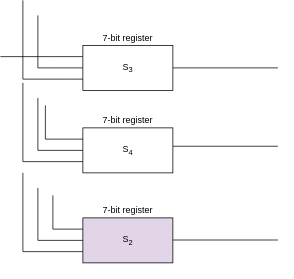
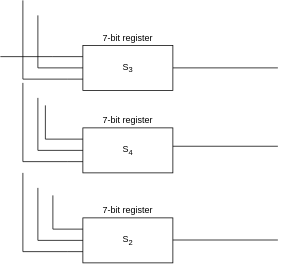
  <mxCell id="0" />
  <mxCell id="1" parent="0" />
  <mxCell id="2" value="" style="group" vertex="1" connectable="0" parent="1"><mxGeometry x="20" y="130" width="200" height="80" as="geometry" /></mxCell>
  <mxCell id="3" value="" style="group" vertex="1" connectable="0" parent="2"><mxGeometry width="200" height="80" as="geometry" /></mxCell>
  <mxCell id="4" value="S&lt;sub&gt;4&lt;/sub&gt;" style="rounded=0;whiteSpace=wrap;html=1;" vertex="1" parent="3"><mxGeometry x="80" y="20" width="120" height="60" as="geometry" /></mxCell>
  <mxCell id="5" value="7-bit register" style="text;html=1;strokeColor=none;fillColor=none;align=center;verticalAlign=middle;whiteSpace=wrap;rounded=0;" vertex="1" parent="3"><mxGeometry x="95" width="90" height="20" as="geometry" /></mxCell>
  <mxCell id="6" value="" style="endArrow=none;html=1;entryX=0;entryY=0.25;entryDx=0;entryDy=0;rounded=0;" edge="1" parent="3" target="4"><mxGeometry width="50" height="50" relative="1" as="geometry"><mxPoint x="30" y="-10" as="sourcePoint" /><mxPoint x="90" y="90" as="targetPoint" /><Array as="points"><mxPoint x="30" y="35" /></Array></mxGeometry></mxCell>
  <mxCell id="7" value="" style="endArrow=none;html=1;entryX=0;entryY=0.5;entryDx=0;entryDy=0;rounded=0;" edge="1" parent="3" target="4"><mxGeometry width="50" height="50" relative="1" as="geometry"><mxPoint x="20" y="-20" as="sourcePoint" /><mxPoint x="50" y="80" as="targetPoint" /><Array as="points"><mxPoint x="20" y="50" /></Array></mxGeometry></mxCell>
  <mxCell id="8" value="" style="endArrow=none;html=1;entryX=0;entryY=0.75;entryDx=0;entryDy=0;rounded=0;" edge="1" parent="3" target="4"><mxGeometry width="50" height="50" relative="1" as="geometry"><mxPoint y="-40" as="sourcePoint" /><mxPoint x="40" y="90" as="targetPoint" /><Array as="points"><mxPoint y="65" /><mxPoint x="60" y="65" /></Array></mxGeometry></mxCell>
  <mxCell id="9" value="" style="group" vertex="1" connectable="0" parent="1"><mxGeometry x="20" y="250" width="200" height="80" as="geometry" /></mxCell>
  <mxCell id="10" value="" style="group" vertex="1" connectable="0" parent="9"><mxGeometry width="200" height="80" as="geometry" /></mxCell>
- <mxCell id="11" value="S&lt;sub&gt;2&lt;/sub&gt;" style="rounded=0;whiteSpace=wrap;html=1;fillColor=#e1d5e7;" vertex="1" parent="10"><mxGeometry x="80" y="20" width="120" height="60" as="geometry" /></mxCell>
+ <mxCell id="11" value="S&lt;sub&gt;2&lt;/sub&gt;" style="rounded=0;whiteSpace=wrap;html=1;" vertex="1" parent="10"><mxGeometry x="80" y="20" width="120" height="60" as="geometry" /></mxCell>
  <mxCell id="12" value="7-bit register" style="text;html=1;strokeColor=none;fillColor=none;align=center;verticalAlign=middle;whiteSpace=wrap;rounded=0;" vertex="1" parent="10"><mxGeometry x="95" width="90" height="20" as="geometry" /></mxCell>
  <mxCell id="13" value="" style="endArrow=none;html=1;entryX=0;entryY=0.25;entryDx=0;entryDy=0;rounded=0;" edge="1" parent="10" target="11"><mxGeometry width="50" height="50" relative="1" as="geometry"><mxPoint x="40" y="-10" as="sourcePoint" /><mxPoint x="90" y="90" as="targetPoint" /><Array as="points"><mxPoint x="40" y="35" /></Array></mxGeometry></mxCell>
  <mxCell id="14" value="" style="endArrow=none;html=1;entryX=0;entryY=0.5;entryDx=0;entryDy=0;rounded=0;" edge="1" parent="10" target="11"><mxGeometry width="50" height="50" relative="1" as="geometry"><mxPoint x="20" y="-20" as="sourcePoint" /><mxPoint x="50" y="80" as="targetPoint" /><Array as="points"><mxPoint x="20" y="50" /></Array></mxGeometry></mxCell>
  <mxCell id="15" value="" style="endArrow=none;html=1;entryX=0;entryY=0.75;entryDx=0;entryDy=0;rounded=0;" edge="1" parent="10" target="11"><mxGeometry width="50" height="50" relative="1" as="geometry"><mxPoint y="-40" as="sourcePoint" /><mxPoint x="40" y="90" as="targetPoint" /><Array as="points"><mxPoint y="65" /><mxPoint x="60" y="65" /></Array></mxGeometry></mxCell>
  <mxCell id="16" value="" style="endArrow=none;html=1;exitX=1;exitY=0.5;exitDx=0;exitDy=0;" edge="1" parent="1" source="20"><mxGeometry width="50" height="50" relative="1" as="geometry"><mxPoint x="350" y="70" as="sourcePoint" /><mxPoint x="360" y="70" as="targetPoint" /></mxGeometry></mxCell>
  <mxCell id="17" value="" style="endArrow=none;html=1;exitX=1;exitY=0.5;exitDx=0;exitDy=0;" edge="1" parent="1"><mxGeometry width="50" height="50" relative="1" as="geometry"><mxPoint x="220" y="174.5" as="sourcePoint" /><mxPoint x="360" y="174.5" as="targetPoint" /></mxGeometry></mxCell>
  <mxCell id="18" value="" style="endArrow=none;html=1;exitX=1;exitY=0.5;exitDx=0;exitDy=0;" edge="1" parent="1"><mxGeometry width="50" height="50" relative="1" as="geometry"><mxPoint x="220" y="299.5" as="sourcePoint" /><mxPoint x="360" y="299.5" as="targetPoint" /></mxGeometry></mxCell>
  <mxCell id="19" value="" style="group" vertex="1" connectable="0" parent="1"><mxGeometry x="20" y="20" width="200" height="80" as="geometry" /></mxCell>
  <mxCell id="20" value="S&lt;sub&gt;3&lt;/sub&gt;" style="rounded=0;whiteSpace=wrap;html=1;" vertex="1" parent="19"><mxGeometry x="80" y="20" width="120" height="60" as="geometry" /></mxCell>
  <mxCell id="21" value="7-bit register" style="text;html=1;strokeColor=none;fillColor=none;align=center;verticalAlign=middle;whiteSpace=wrap;rounded=0;" vertex="1" parent="19"><mxGeometry x="95" width="90" height="20" as="geometry" /></mxCell>
  <mxCell id="22" value="" style="endArrow=none;html=1;entryX=0;entryY=0.25;entryDx=0;entryDy=0;rounded=0;" edge="1" parent="19" target="20"><mxGeometry width="50" height="50" relative="1" as="geometry"><mxPoint x="-30" y="35" as="sourcePoint" /><mxPoint x="90" y="90" as="targetPoint" /><Array as="points"><mxPoint x="40" y="35" /></Array></mxGeometry></mxCell>
  <mxCell id="23" value="" style="endArrow=none;html=1;entryX=0;entryY=0.5;entryDx=0;entryDy=0;rounded=0;" edge="1" parent="19" target="20"><mxGeometry width="50" height="50" relative="1" as="geometry"><mxPoint x="20" y="-20" as="sourcePoint" /><mxPoint x="50" y="80" as="targetPoint" /><Array as="points"><mxPoint x="20" y="50" /></Array></mxGeometry></mxCell>
  <mxCell id="24" value="" style="endArrow=none;html=1;entryX=0;entryY=0.75;entryDx=0;entryDy=0;rounded=0;" edge="1" parent="19" target="20"><mxGeometry width="50" height="50" relative="1" as="geometry"><mxPoint y="-40" as="sourcePoint" /><mxPoint x="40" y="90" as="targetPoint" /><Array as="points"><mxPoint y="65" /><mxPoint x="60" y="65" /></Array></mxGeometry></mxCell>
